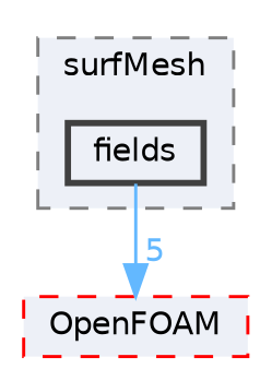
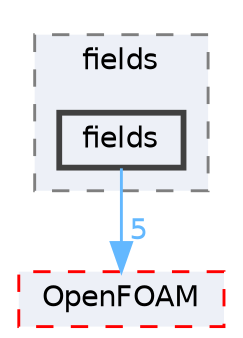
  digraph {
    compound=true
    node [fillcolor="#edf0f7" fontname=Helvetica fontsize=10 shape=box]
    n1 [color=grey25 height=0.2 label=fields style="filled,bold" width=0.4]
    n2 [color=red height=0.2 label=OpenFOAM style="filled,dashed" width=0.4]
    subgraph cluster_1 {
      bgcolor="#edf0f7"
      fontname=Helvetica
      fontsize=10
-     label=surfMesh
+     label=fields
      pencolor=grey50
      style="filled,dashed"
      n1
    }
    n1 -> n2 [color=steelblue1 fontcolor=steelblue1 fontname=Helvetica fontsize=10 headlabel=5 labeldistance=1.5 labelfontname=Helvetica labelfontsize=10]
  }
